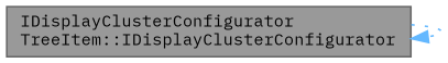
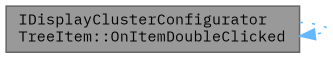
  digraph {
    rankdir=TB
    fontname="IBM Plex Mono"
-   n1 [color=gray40 fillcolor=grey60 fontcolor=black fontname="IBM Plex Mono" fontsize=10 height=0.2 label="IDisplayClusterConfigurator\lTreeItem::IDisplayClusterConfigurator" shape=box style=filled width=0.4]
+   n1 [color=gray40 fillcolor=grey60 fontcolor=black fontname="IBM Plex Mono" fontsize=10 height=0.2 label="IDisplayClusterConfigurator\lTreeItem::OnItemDoubleClicked" shape=box style=filled width=0.4]
    n1 -> n1 [color=steelblue1 fontname="IBM Plex Mono" fontsize=10 labelfontname=Helvetica labelfontsize=10 style=dotted]
  }
